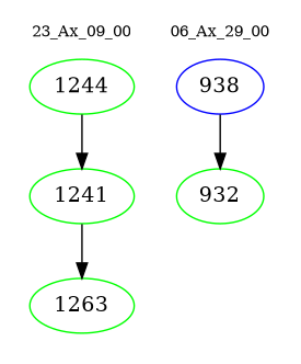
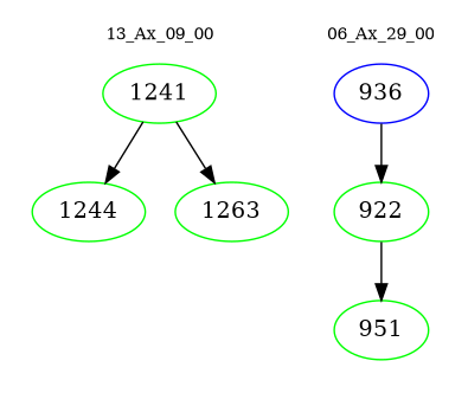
  digraph {
    node [color=green]
    edge [color=black]
    n1 [label=1244]
    n2 [label=1241]
    n3 [label=1263]
-   n4 [color=blue label=938]
-   n5 [label=932]
+   n4 [color=blue label=936]
+   n5 [label=922]
+   n6 [label=951]
    subgraph cluster_1 {
      color=white
      fontsize=10
-     label="23_Ax_09_00"
+     label="13_Ax_09_00"
      n1
      n2
      n3
    }
    subgraph cluster_2 {
      color=white
      fontsize=10
      label="06_Ax_29_00"
      n4
      n5
+     n6
    }
-   n1 -> n2
+   n2 -> n1
    n2 -> n3
    n4 -> n5
+   n5 -> n6
  }
